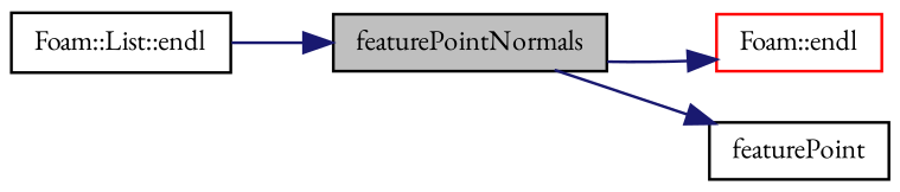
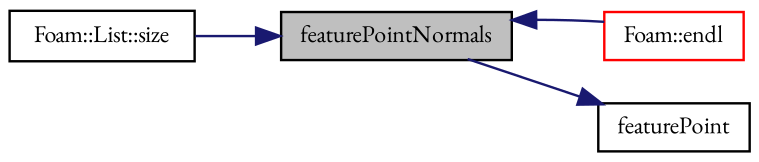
  digraph {
    fontname="EB Garamond"
    rankdir=LR
    node [color=black fontname="EB Garamond" fontsize=10 shape=record]
    edge [color=midnightblue fontname="EB Garamond" fontsize=10 labelfontname=FreeSans labelfontsize=10 style=solid]
    n1 [fillcolor=grey75 fontcolor=black height=0.2 label=featurePointNormals style=filled width=0.4]
    n2 [color=red height=0.2 label="Foam::endl" width=0.4]
    n3 [height=0.2 label=featurePoint width=0.4]
-   n4 [height=0.2 label="Foam::List::endl" width=0.4]
-   n1 -> n2
+   n4 [height=0.2 label="Foam::List::size" width=0.4]
+   n2 -> n1
    n1 -> n3
    n4 -> n1
  }
